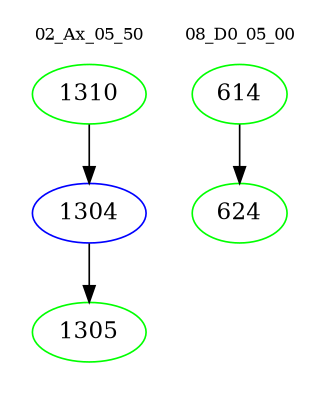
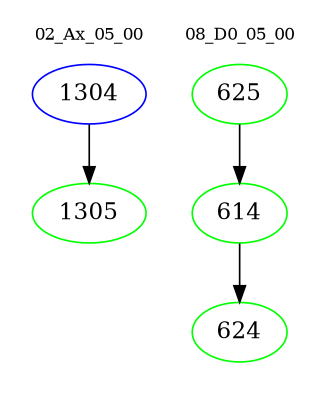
  digraph {
    node [color=green]
    edge [color=black]
-   n1 [label=1310]
    n2 [color=blue label=1304]
    n3 [label=1305]
+   n4 [label=625]
    n5 [label=614]
    n6 [label=624]
    subgraph cluster_1 {
      color=white
      fontsize=10
-     label="02_Ax_05_50"
-     n1
+     label="02_Ax_05_00"
      n2
      n3
    }
    subgraph cluster_2 {
      color=white
      fontsize=10
      label="08_D0_05_00"
+     n4
      n5
      n6
    }
-   n1 -> n2
    n2 -> n3
+   n4 -> n5
    n5 -> n6
  }
